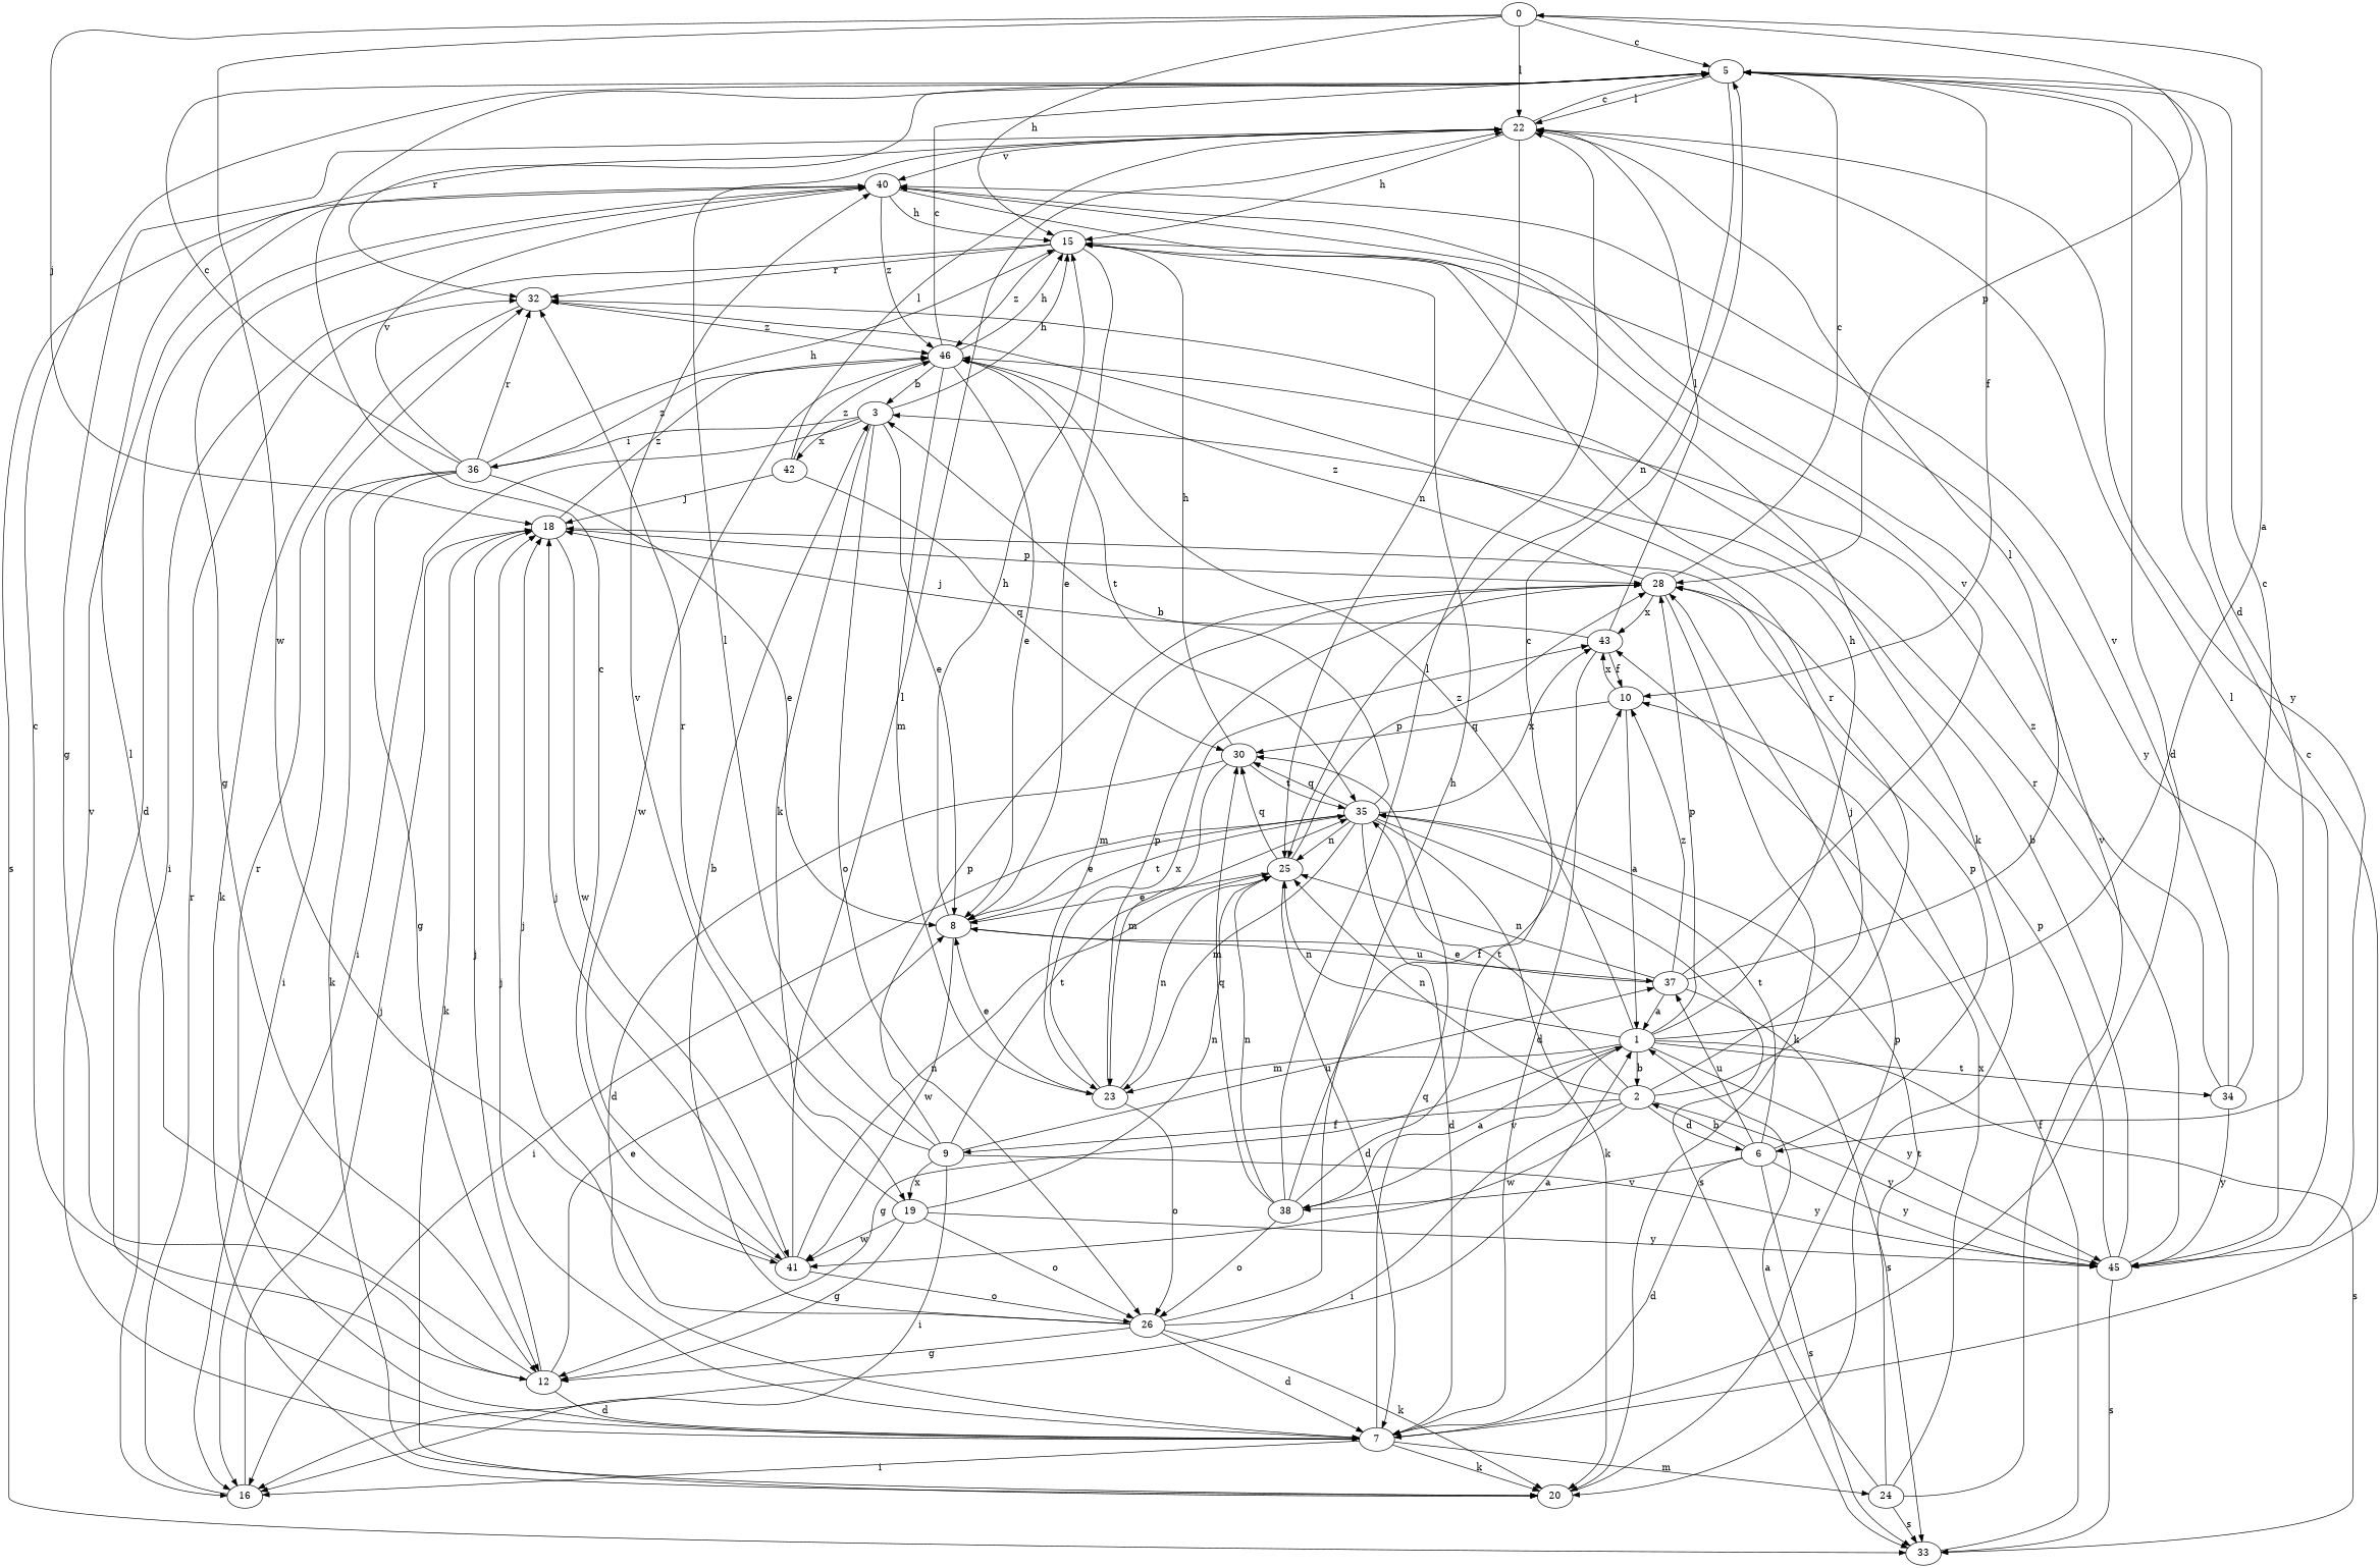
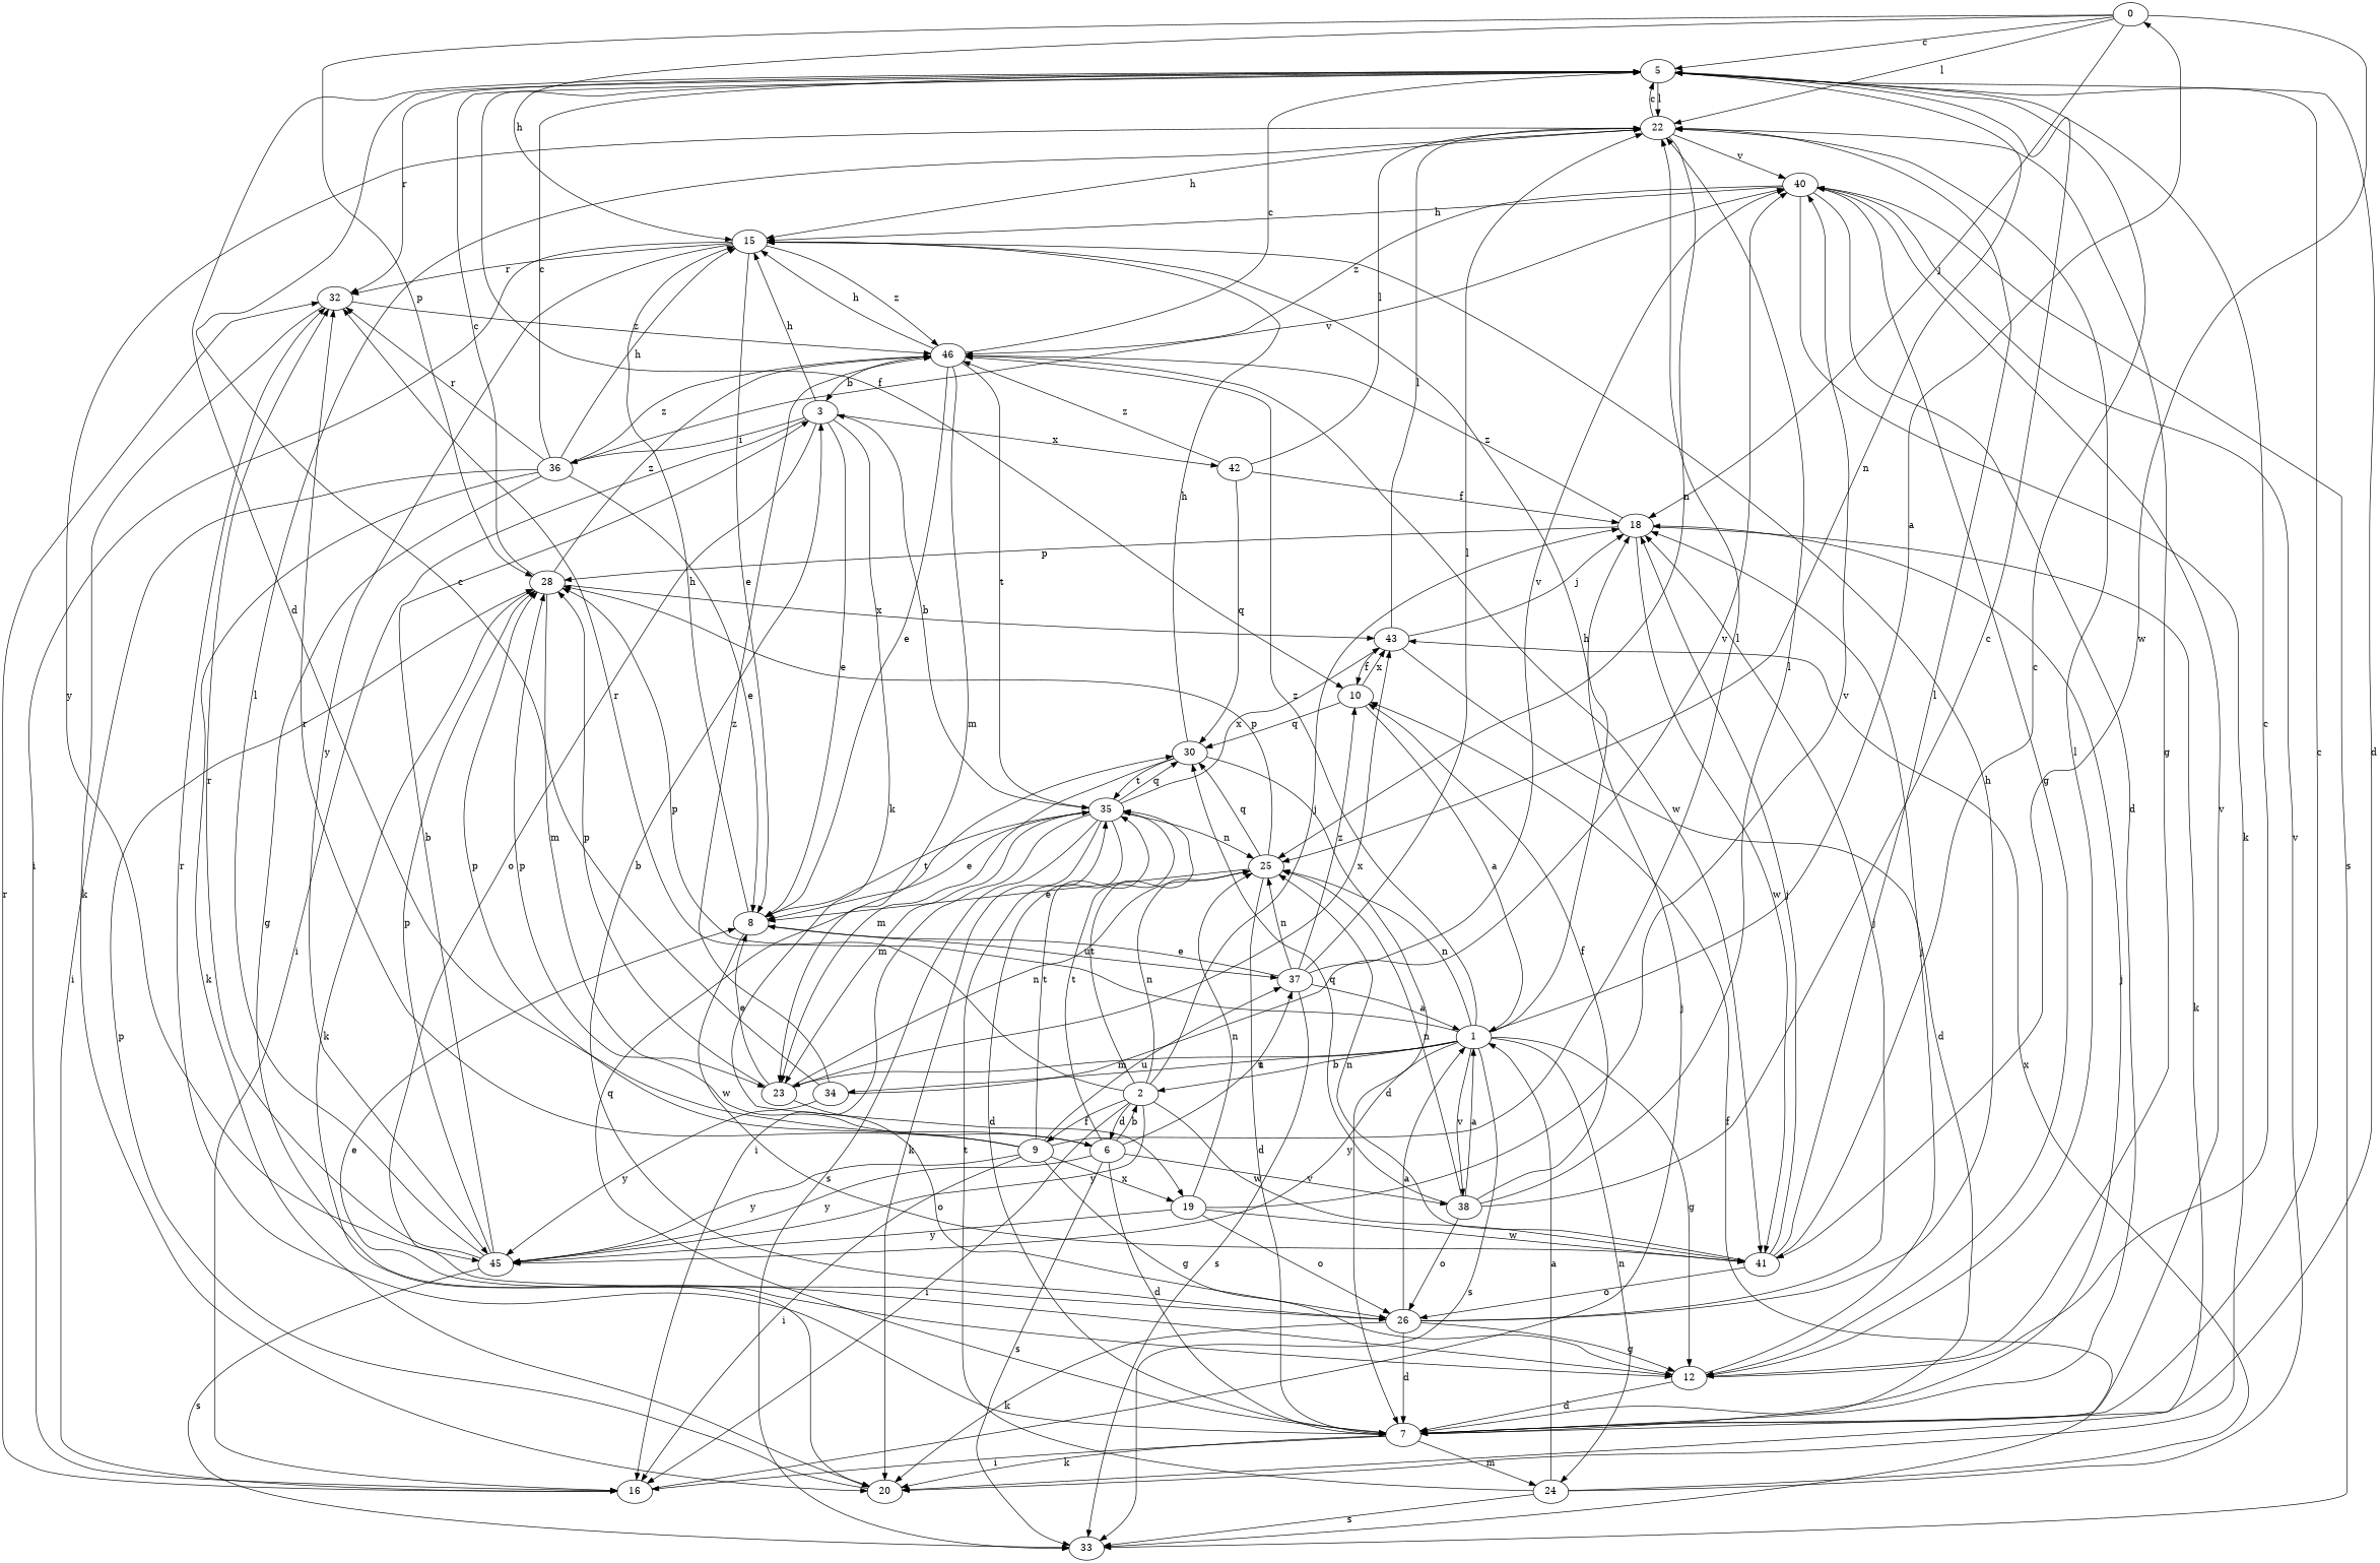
  strict digraph {
    0
    5
    15
    18
    22
    28
    41
    25
    6
    32
    7
    10
    45
    46
    16
    8
    20
    12
    40
    23
    43
    26
    1
    2
    24
    33
    34
    38
    9
    35
    30
    3
    37
    19
    36
    42
    0 -> 5 [label=c]
    0 -> 15 [label=h]
    0 -> 18 [label=j]
    0 -> 22 [label=l]
    0 -> 28 [label=p]
    0 -> 41 [label=w]
    5 -> 22 [label=l]
    5 -> 25 [label=n]
    5 -> 6 [label=d]
    5 -> 32 [label=r]
    5 -> 7 [label=d]
    5 -> 10 [label=f]
    15 -> 32 [label=r]
    15 -> 45 [label=y]
    15 -> 46 [label=z]
    15 -> 16 [label=i]
    15 -> 8 [label=e]
    18 -> 28 [label=p]
    18 -> 41 [label=w]
    18 -> 46 [label=z]
    18 -> 20 [label=k]
    22 -> 5 [label=c]
    22 -> 15 [label=h]
    22 -> 25 [label=n]
    22 -> 45 [label=y]
    22 -> 12 [label=g]
    22 -> 40 [label=v]
    28 -> 5 [label=c]
    28 -> 46 [label=z]
    28 -> 20 [label=k]
    28 -> 23 [label=m]
    28 -> 43 [label=x]
    41 -> 5 [label=c]
    41 -> 18 [label=j]
    41 -> 22 [label=l]
    41 -> 25 [label=n]
    41 -> 26 [label=o]
    25 -> 28 [label=p]
    25 -> 7 [label=d]
    25 -> 8 [label=e]
    25 -> 30 [label=q]
    6 -> 28 [label=p]
    6 -> 7 [label=d]
    6 -> 45 [label=y]
    6 -> 2 [label=b]
    6 -> 33 [label=s]
    6 -> 38 [label=v]
    6 -> 35 [label=t]
    6 -> 37 [label=u]
    32 -> 46 [label=z]
    32 -> 20 [label=k]
    7 -> 5 [label=c]
    7 -> 18 [label=j]
    7 -> 32 [label=r]
    7 -> 16 [label=i]
    7 -> 20 [label=k]
    7 -> 40 [label=v]
    7 -> 24 [label=m]
    7 -> 30 [label=q]
    10 -> 43 [label=x]
    10 -> 1 [label=a]
    10 -> 30 [label=q]
    45 -> 22 [label=l]
    45 -> 28 [label=p]
    45 -> 32 [label=r]
    45 -> 33 [label=s]
    45 -> 3 [label=b]
    46 -> 5 [label=c]
    46 -> 15 [label=h]
    46 -> 41 [label=w]
    46 -> 8 [label=e]
    46 -> 23 [label=m]
    46 -> 35 [label=t]
    46 -> 3 [label=b]
    16 -> 18 [label=j]
    16 -> 32 [label=r]
    8 -> 15 [label=h]
    8 -> 41 [label=w]
    8 -> 35 [label=t]
    8 -> 37 [label=u]
    20 -> 28 [label=p]
    12 -> 5 [label=c]
    12 -> 18 [label=j]
    12 -> 22 [label=l]
    12 -> 7 [label=d]
    12 -> 8 [label=e]
    40 -> 15 [label=h]
    40 -> 7 [label=d]
    40 -> 46 [label=z]
    40 -> 20 [label=k]
    40 -> 12 [label=g]
    40 -> 33 [label=s]
    23 -> 28 [label=p]
    23 -> 25 [label=n]
    23 -> 8 [label=e]
    23 -> 43 [label=x]
    23 -> 26 [label=o]
    43 -> 18 [label=j]
    43 -> 22 [label=l]
    43 -> 7 [label=d]
    43 -> 10 [label=f]
    26 -> 15 [label=h]
    26 -> 18 [label=j]
    26 -> 7 [label=d]
    26 -> 20 [label=k]
    26 -> 12 [label=g]
    26 -> 1 [label=a]
    26 -> 3 [label=b]
    1 -> 0 [label=a]
    1 -> 15 [label=h]
    1 -> 28 [label=p]
    1 -> 25 [label=n]
    1 -> 45 [label=y]
    1 -> 46 [label=z]
    1 -> 12 [label=g]
    1 -> 23 [label=m]
    1 -> 2 [label=b]
+   1 -> 24 [label=n]
    1 -> 33 [label=s]
    1 -> 34 [label=t]
    1 -> 38 [label=v]
    2 -> 18 [label=j]
    2 -> 41 [label=w]
    2 -> 25 [label=n]
    2 -> 6 [label=d]
    2 -> 32 [label=r]
    2 -> 45 [label=y]
    2 -> 16 [label=i]
    2 -> 9 [label=f]
    2 -> 35 [label=t]
    24 -> 40 [label=v]
    24 -> 43 [label=x]
    24 -> 1 [label=a]
    24 -> 33 [label=s]
    24 -> 35 [label=t]
    33 -> 10 [label=f]
    34 -> 5 [label=c]
    34 -> 45 [label=y]
    34 -> 46 [label=z]
    34 -> 40 [label=v]
    38 -> 5 [label=c]
    38 -> 22 [label=l]
    38 -> 25 [label=n]
    38 -> 10 [label=f]
    38 -> 26 [label=o]
    38 -> 1 [label=a]
    38 -> 30 [label=q]
    9 -> 22 [label=l]
    9 -> 28 [label=p]
    9 -> 32 [label=r]
    9 -> 45 [label=y]
    9 -> 16 [label=i]
-   19 -> 12 [label=g]
+   9 -> 12 [label=g]
    9 -> 35 [label=t]
    9 -> 37 [label=u]
    9 -> 19 [label=x]
    35 -> 25 [label=n]
    35 -> 7 [label=d]
    35 -> 16 [label=i]
    35 -> 8 [label=e]
    35 -> 20 [label=k]
    35 -> 23 [label=m]
    35 -> 43 [label=x]
    35 -> 33 [label=s]
    35 -> 30 [label=q]
    35 -> 3 [label=b]
    30 -> 15 [label=h]
    30 -> 7 [label=d]
    30 -> 23 [label=m]
    30 -> 35 [label=t]
    3 -> 15 [label=h]
    3 -> 16 [label=i]
    3 -> 8 [label=e]
    3 -> 26 [label=o]
    3 -> 19 [label=k]
    3 -> 36 [label=i]
    3 -> 42 [label=x]
    37 -> 22 [label=l]
    37 -> 25 [label=n]
    37 -> 10 [label=z]
    37 -> 8 [label=e]
    37 -> 40 [label=v]
    37 -> 1 [label=a]
    37 -> 33 [label=s]
    19 -> 41 [label=w]
    19 -> 25 [label=n]
    19 -> 45 [label=y]
    19 -> 40 [label=v]
    19 -> 26 [label=o]
    36 -> 5 [label=c]
    36 -> 15 [label=h]
    36 -> 32 [label=r]
    36 -> 46 [label=z]
    36 -> 16 [label=i]
    36 -> 8 [label=e]
    36 -> 20 [label=k]
    36 -> 12 [label=g]
    36 -> 40 [label=v]
-   42 -> 18 [label=j]
+   42 -> 18 [label=f]
    42 -> 22 [label=l]
    42 -> 46 [label=z]
    42 -> 30 [label=q]
  }
